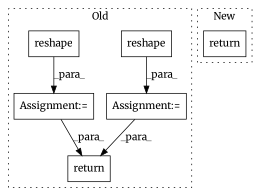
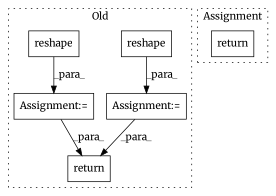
  digraph {
    fontname=Merriweather
    node [a=32 l="8,1" shape=box fontname=Merriweather]
    edge [fontname=Merriweather]
    n1 [label=reshape s="250,342"]
    n2 [a=41 l=7 label=return s=349]
    n3 [a=7 l=1 label="Assignment:=" s=183]
    n4 [a=7 l=1 label="Assignment:=" s=247]
    n5 [label=reshape s="186,239"]
    n6 [a=41 l=7 label=return s=138]
    subgraph cluster_1 {
      label=Old
      style=dotted
      n1
      n2
      n3
      n4
      n5
    }
    subgraph cluster_2 {
-     label=New
+     label=Assignment
      style=dotted
      n6
    }
    n1 -> n4 [label=_para_]
    n3 -> n2 [label=_para_]
    n4 -> n2 [label=_para_]
    n5 -> n3 [label=_para_]
  }
